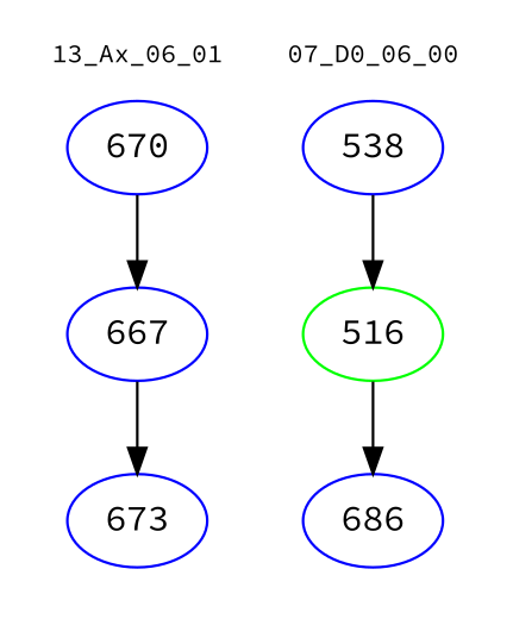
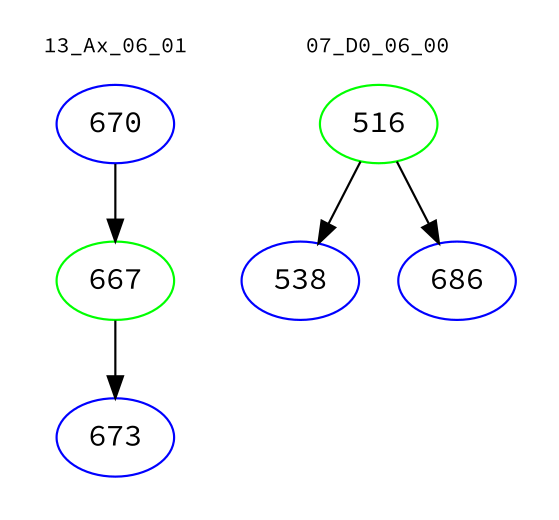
  digraph {
    fontname="Source Code Pro"
    node [color=blue fontname="Source Code Pro"]
    edge [color=black fontname="Source Code Pro"]
    n1 [label=670]
-   n2 [label=667]
+   n2 [color=green label=667]
    n3 [label=673]
    n4 [label=538]
    n5 [color=green label=516]
    n6 [label=686]
    subgraph cluster_1 {
      color=white
      fontsize=10
      label="13_Ax_06_01"
      n1
      n2
      n3
    }
    subgraph cluster_2 {
      color=white
      fontsize=10
      label="07_D0_06_00"
      n4
      n5
      n6
    }
    n1 -> n2
    n2 -> n3
-   n4 -> n5
+   n5 -> n4
    n5 -> n6
  }
